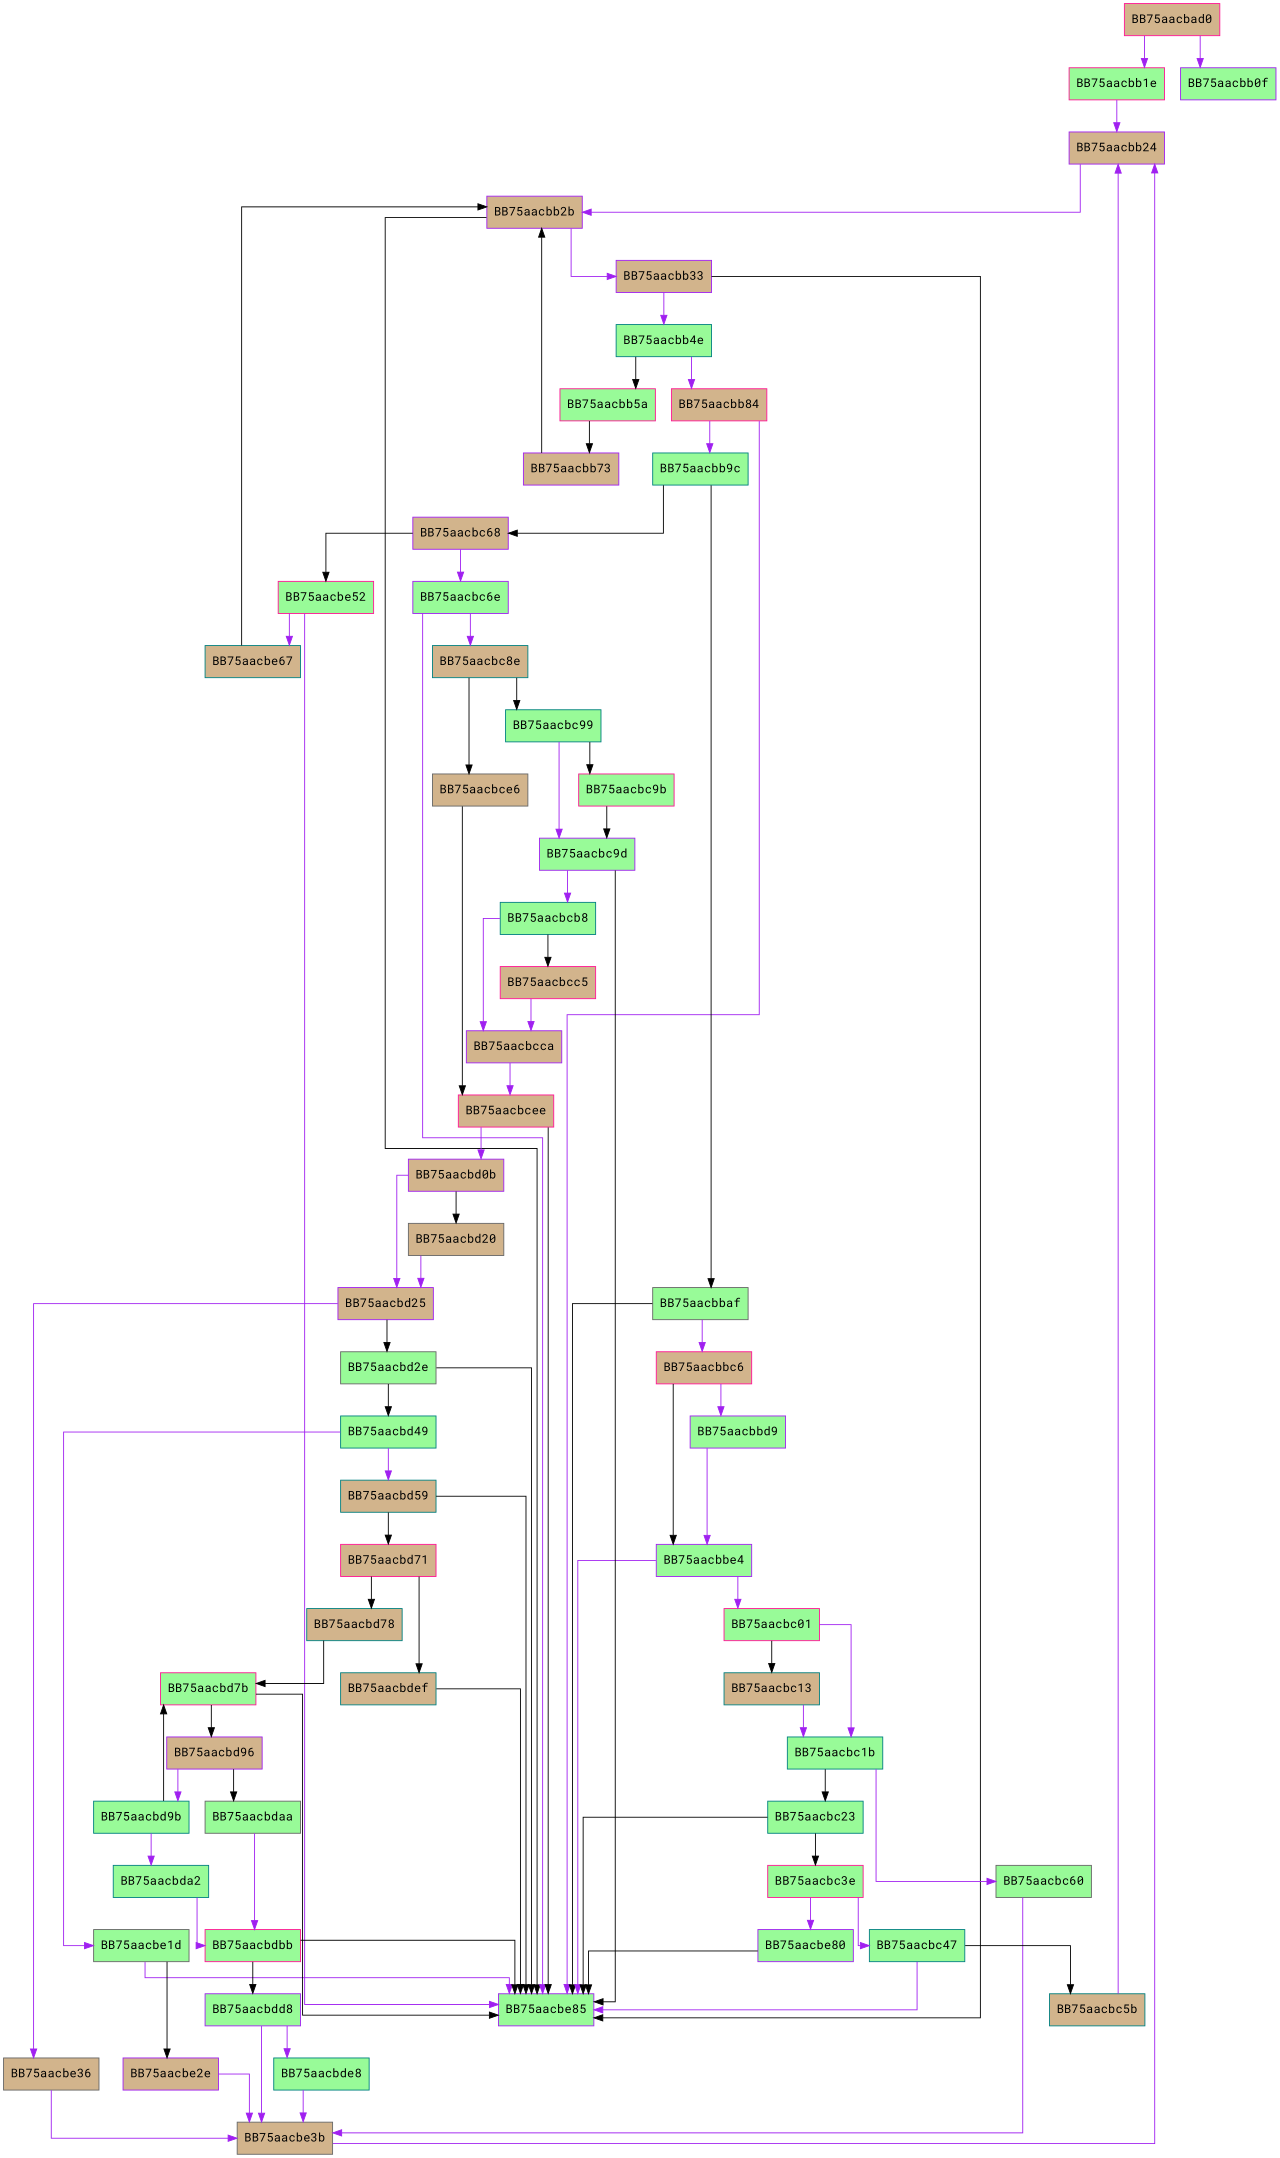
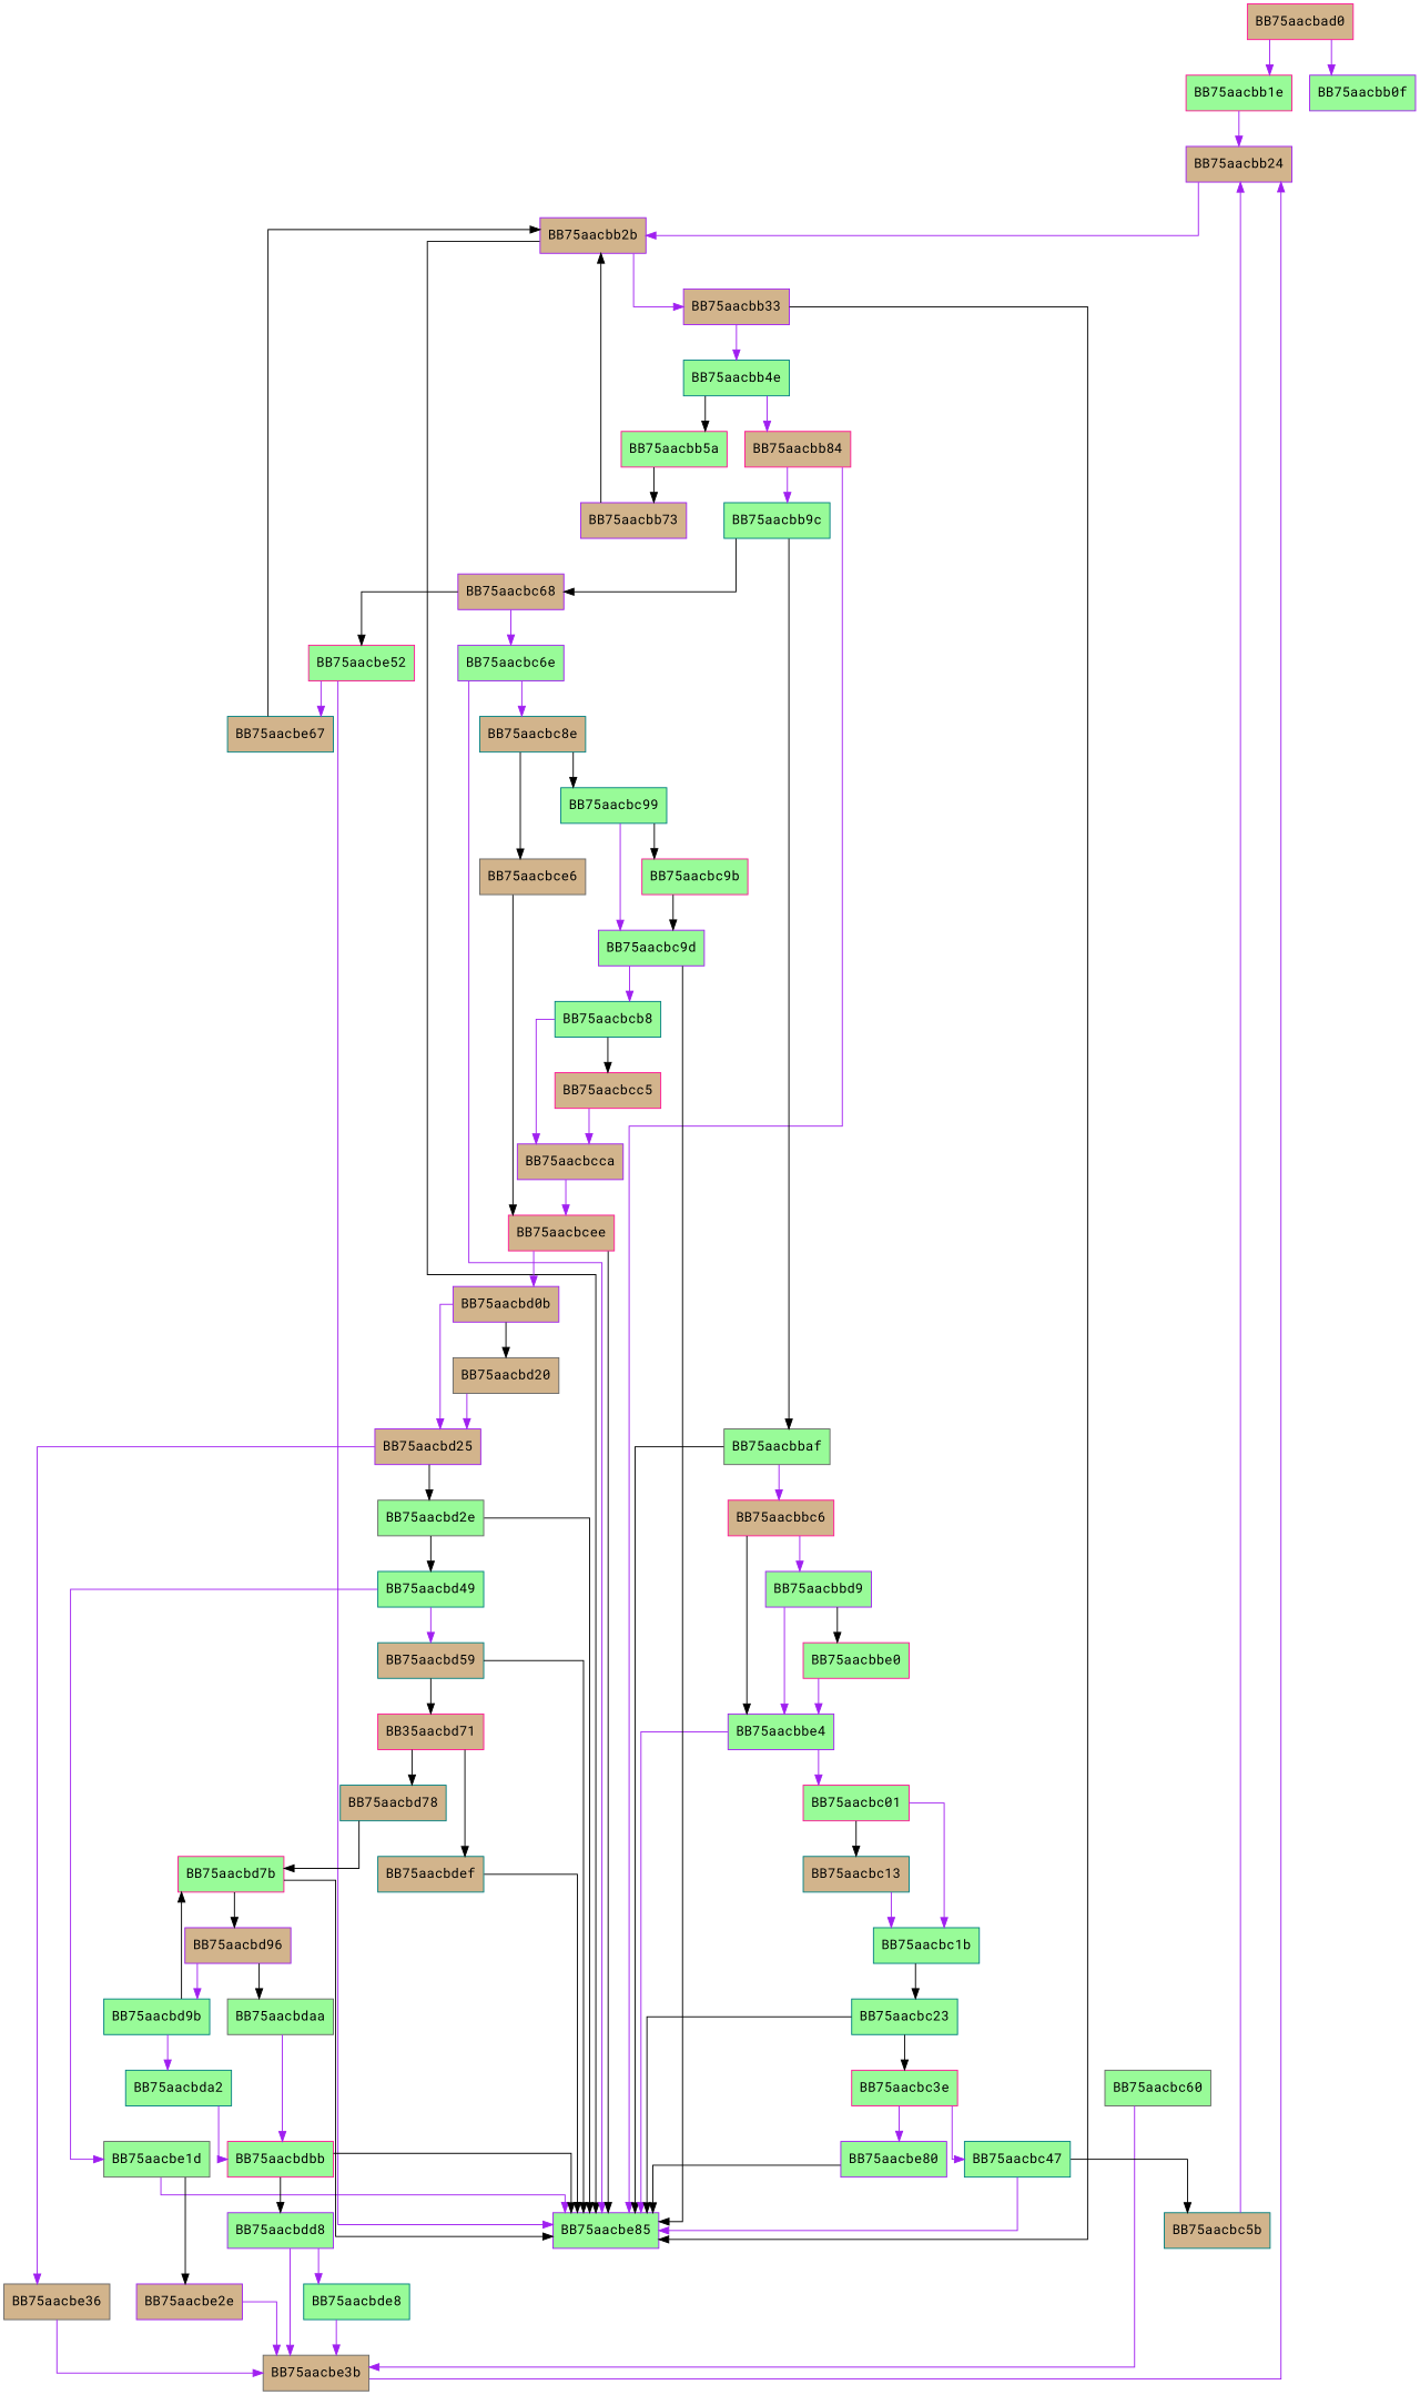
  digraph {
    fontname="Roboto Mono"
    splines=ortho
    node [color=purple fillcolor=palegreen fontname="Roboto Mono" shape=box style=filled]
    edge [color=purple fontname="Roboto Mono"]
    BB75aacbad0 [color=deeppink fillcolor=tan]
    BB75aacbb1e [color=deeppink]
    BB75aacbb0f
    BB75aacbb24 [fillcolor=tan]
    BB75aacbb2b [fillcolor=tan]
    BB75aacbe85
    BB75aacbb33 [fillcolor=tan]
    BB75aacbb4e [color=teal]
    BB75aacbb84 [color=deeppink fillcolor=tan]
    BB75aacbb5a [color=deeppink]
    BB75aacbb9c [color=teal]
    BB75aacbb73 [fillcolor=tan]
    BB75aacbc68 [fillcolor=tan]
    BB75aacbbaf [color=gray40]
    BB75aacbe52 [color=deeppink]
    BB75aacbc6e
    BB75aacbbc6 [color=deeppink fillcolor=tan]
    BB75aacbe67 [color=teal fillcolor=tan]
    BB75aacbc8e [color=teal fillcolor=tan]
    BB75aacbbe4
    BB75aacbbd9
    BB75aacbc01 [color=deeppink]
+   BB75aacbbe0 [color=deeppink]
    BB75aacbc1b [color=teal]
    BB75aacbc13 [color=teal fillcolor=tan]
    BB75aacbc60 [color=gray40]
    BB75aacbc23 [color=teal]
    BB75aacbe3b [color=gray40 fillcolor=tan]
    BB75aacbc3e [color=deeppink]
    BB75aacbe80
    BB75aacbc47 [color=teal]
    BB75aacbc5b [color=teal fillcolor=tan]
    BB75aacbce6 [color=gray40 fillcolor=tan]
    BB75aacbc99 [color=teal]
    BB75aacbcee [color=deeppink fillcolor=tan]
    BB75aacbc9d
    BB75aacbc9b [color=deeppink]
    BB75aacbd0b [fillcolor=tan]
    BB75aacbcb8 [color=teal]
    BB75aacbcca [fillcolor=tan]
    BB75aacbcc5 [color=deeppink fillcolor=tan]
    BB75aacbd25 [fillcolor=tan]
    BB75aacbd20 [color=gray40 fillcolor=tan]
    BB75aacbe36 [color=gray40 fillcolor=tan]
    BB75aacbd2e [color=gray40]
    BB75aacbd49 [color=teal]
    BB75aacbe1d [color=gray40]
    BB75aacbd59 [color=teal fillcolor=tan]
    BB75aacbe2e [fillcolor=tan]
-   BB75aacbd71 [color=deeppink fillcolor=tan]
+   BB75aacbd71 [color=deeppink fillcolor=tan label=BB35aacbd71]
    BB75aacbdef [color=teal fillcolor=tan]
    BB75aacbd78 [color=teal fillcolor=tan]
    BB75aacbd7b [color=deeppink]
    BB75aacbd96 [fillcolor=tan]
    BB75aacbdaa [color=gray40]
    BB75aacbd9b [color=teal]
    BB75aacbdbb [color=deeppink]
    BB75aacbda2 [color=teal]
    BB75aacbdd8
    BB75aacbde8 [color=teal]
    BB75aacbad0 -> BB75aacbb1e
    BB75aacbad0 -> BB75aacbb0f
    BB75aacbb1e -> BB75aacbb24
    BB75aacbb24 -> BB75aacbb2b
    BB75aacbb2b -> BB75aacbe85 [color=black]
    BB75aacbb2b -> BB75aacbb33
    BB75aacbb33 -> BB75aacbe85 [color=black]
    BB75aacbb33 -> BB75aacbb4e
    BB75aacbb4e -> BB75aacbb84
    BB75aacbb4e -> BB75aacbb5a [color=black]
    BB75aacbb84 -> BB75aacbe85
    BB75aacbb84 -> BB75aacbb9c
    BB75aacbb5a -> BB75aacbb73 [color=black]
    BB75aacbb9c -> BB75aacbc68 [color=black]
    BB75aacbb9c -> BB75aacbbaf [color=black]
    BB75aacbb73 -> BB75aacbb2b [color=black]
    BB75aacbc68 -> BB75aacbe52 [color=black]
    BB75aacbc68 -> BB75aacbc6e
    BB75aacbbaf -> BB75aacbe85 [color=black]
    BB75aacbbaf -> BB75aacbbc6
    BB75aacbe52 -> BB75aacbe85
    BB75aacbe52 -> BB75aacbe67
    BB75aacbc6e -> BB75aacbe85
    BB75aacbc6e -> BB75aacbc8e
    BB75aacbbc6 -> BB75aacbbe4 [color=black]
    BB75aacbbc6 -> BB75aacbbd9
    BB75aacbe67 -> BB75aacbb2b [color=black]
    BB75aacbc8e -> BB75aacbce6 [color=black]
    BB75aacbc8e -> BB75aacbc99 [color=black]
    BB75aacbbe4 -> BB75aacbe85
    BB75aacbbe4 -> BB75aacbc01
    BB75aacbbd9 -> BB75aacbbe4
+   BB75aacbbd9 -> BB75aacbbe0 [color=black]
    BB75aacbc01 -> BB75aacbc1b
    BB75aacbc01 -> BB75aacbc13 [color=black]
-   BB75aacbc1b -> BB75aacbc60
+   BB75aacbbe0 -> BB75aacbbe4
    BB75aacbc1b -> BB75aacbc23 [color=black]
    BB75aacbc13 -> BB75aacbc1b
    BB75aacbc60 -> BB75aacbe3b
    BB75aacbc23 -> BB75aacbe85 [color=black]
    BB75aacbc23 -> BB75aacbc3e [color=black]
    BB75aacbe3b -> BB75aacbb24
    BB75aacbc3e -> BB75aacbe80
    BB75aacbc3e -> BB75aacbc47
    BB75aacbe80 -> BB75aacbe85 [color=black]
    BB75aacbc47 -> BB75aacbe85
    BB75aacbc47 -> BB75aacbc5b [color=black]
    BB75aacbc5b -> BB75aacbb24
    BB75aacbce6 -> BB75aacbcee [color=black]
    BB75aacbc99 -> BB75aacbc9d
    BB75aacbc99 -> BB75aacbc9b [color=black]
    BB75aacbcee -> BB75aacbe85 [color=black]
    BB75aacbcee -> BB75aacbd0b
    BB75aacbc9d -> BB75aacbe85 [color=black]
    BB75aacbc9d -> BB75aacbcb8
    BB75aacbc9b -> BB75aacbc9d [color=black]
    BB75aacbd0b -> BB75aacbd25
    BB75aacbd0b -> BB75aacbd20 [color=black]
    BB75aacbcb8 -> BB75aacbcca
    BB75aacbcb8 -> BB75aacbcc5 [color=black]
    BB75aacbcca -> BB75aacbcee
    BB75aacbcc5 -> BB75aacbcca
    BB75aacbd25 -> BB75aacbe36
    BB75aacbd25 -> BB75aacbd2e [color=black]
    BB75aacbd20 -> BB75aacbd25
    BB75aacbe36 -> BB75aacbe3b
    BB75aacbd2e -> BB75aacbe85 [color=black]
    BB75aacbd2e -> BB75aacbd49 [color=black]
    BB75aacbd49 -> BB75aacbe1d
    BB75aacbd49 -> BB75aacbd59
    BB75aacbe1d -> BB75aacbe85
    BB75aacbe1d -> BB75aacbe2e [color=black]
    BB75aacbd59 -> BB75aacbe85 [color=black]
    BB75aacbd59 -> BB75aacbd71 [color=black]
    BB75aacbe2e -> BB75aacbe3b
    BB75aacbd71 -> BB75aacbdef [color=black]
    BB75aacbd71 -> BB75aacbd78 [color=black]
    BB75aacbdef -> BB75aacbe85 [color=black]
    BB75aacbd78 -> BB75aacbd7b [color=black]
    BB75aacbd7b -> BB75aacbe85 [color=black]
    BB75aacbd7b -> BB75aacbd96 [color=black]
    BB75aacbd96 -> BB75aacbdaa [color=black]
    BB75aacbd96 -> BB75aacbd9b
    BB75aacbdaa -> BB75aacbdbb
    BB75aacbd9b -> BB75aacbd7b [color=black]
    BB75aacbd9b -> BB75aacbda2
    BB75aacbdbb -> BB75aacbe85 [color=black]
    BB75aacbdbb -> BB75aacbdd8 [color=black]
    BB75aacbda2 -> BB75aacbdbb
    BB75aacbdd8 -> BB75aacbe3b
    BB75aacbdd8 -> BB75aacbde8
    BB75aacbde8 -> BB75aacbe3b
  }
